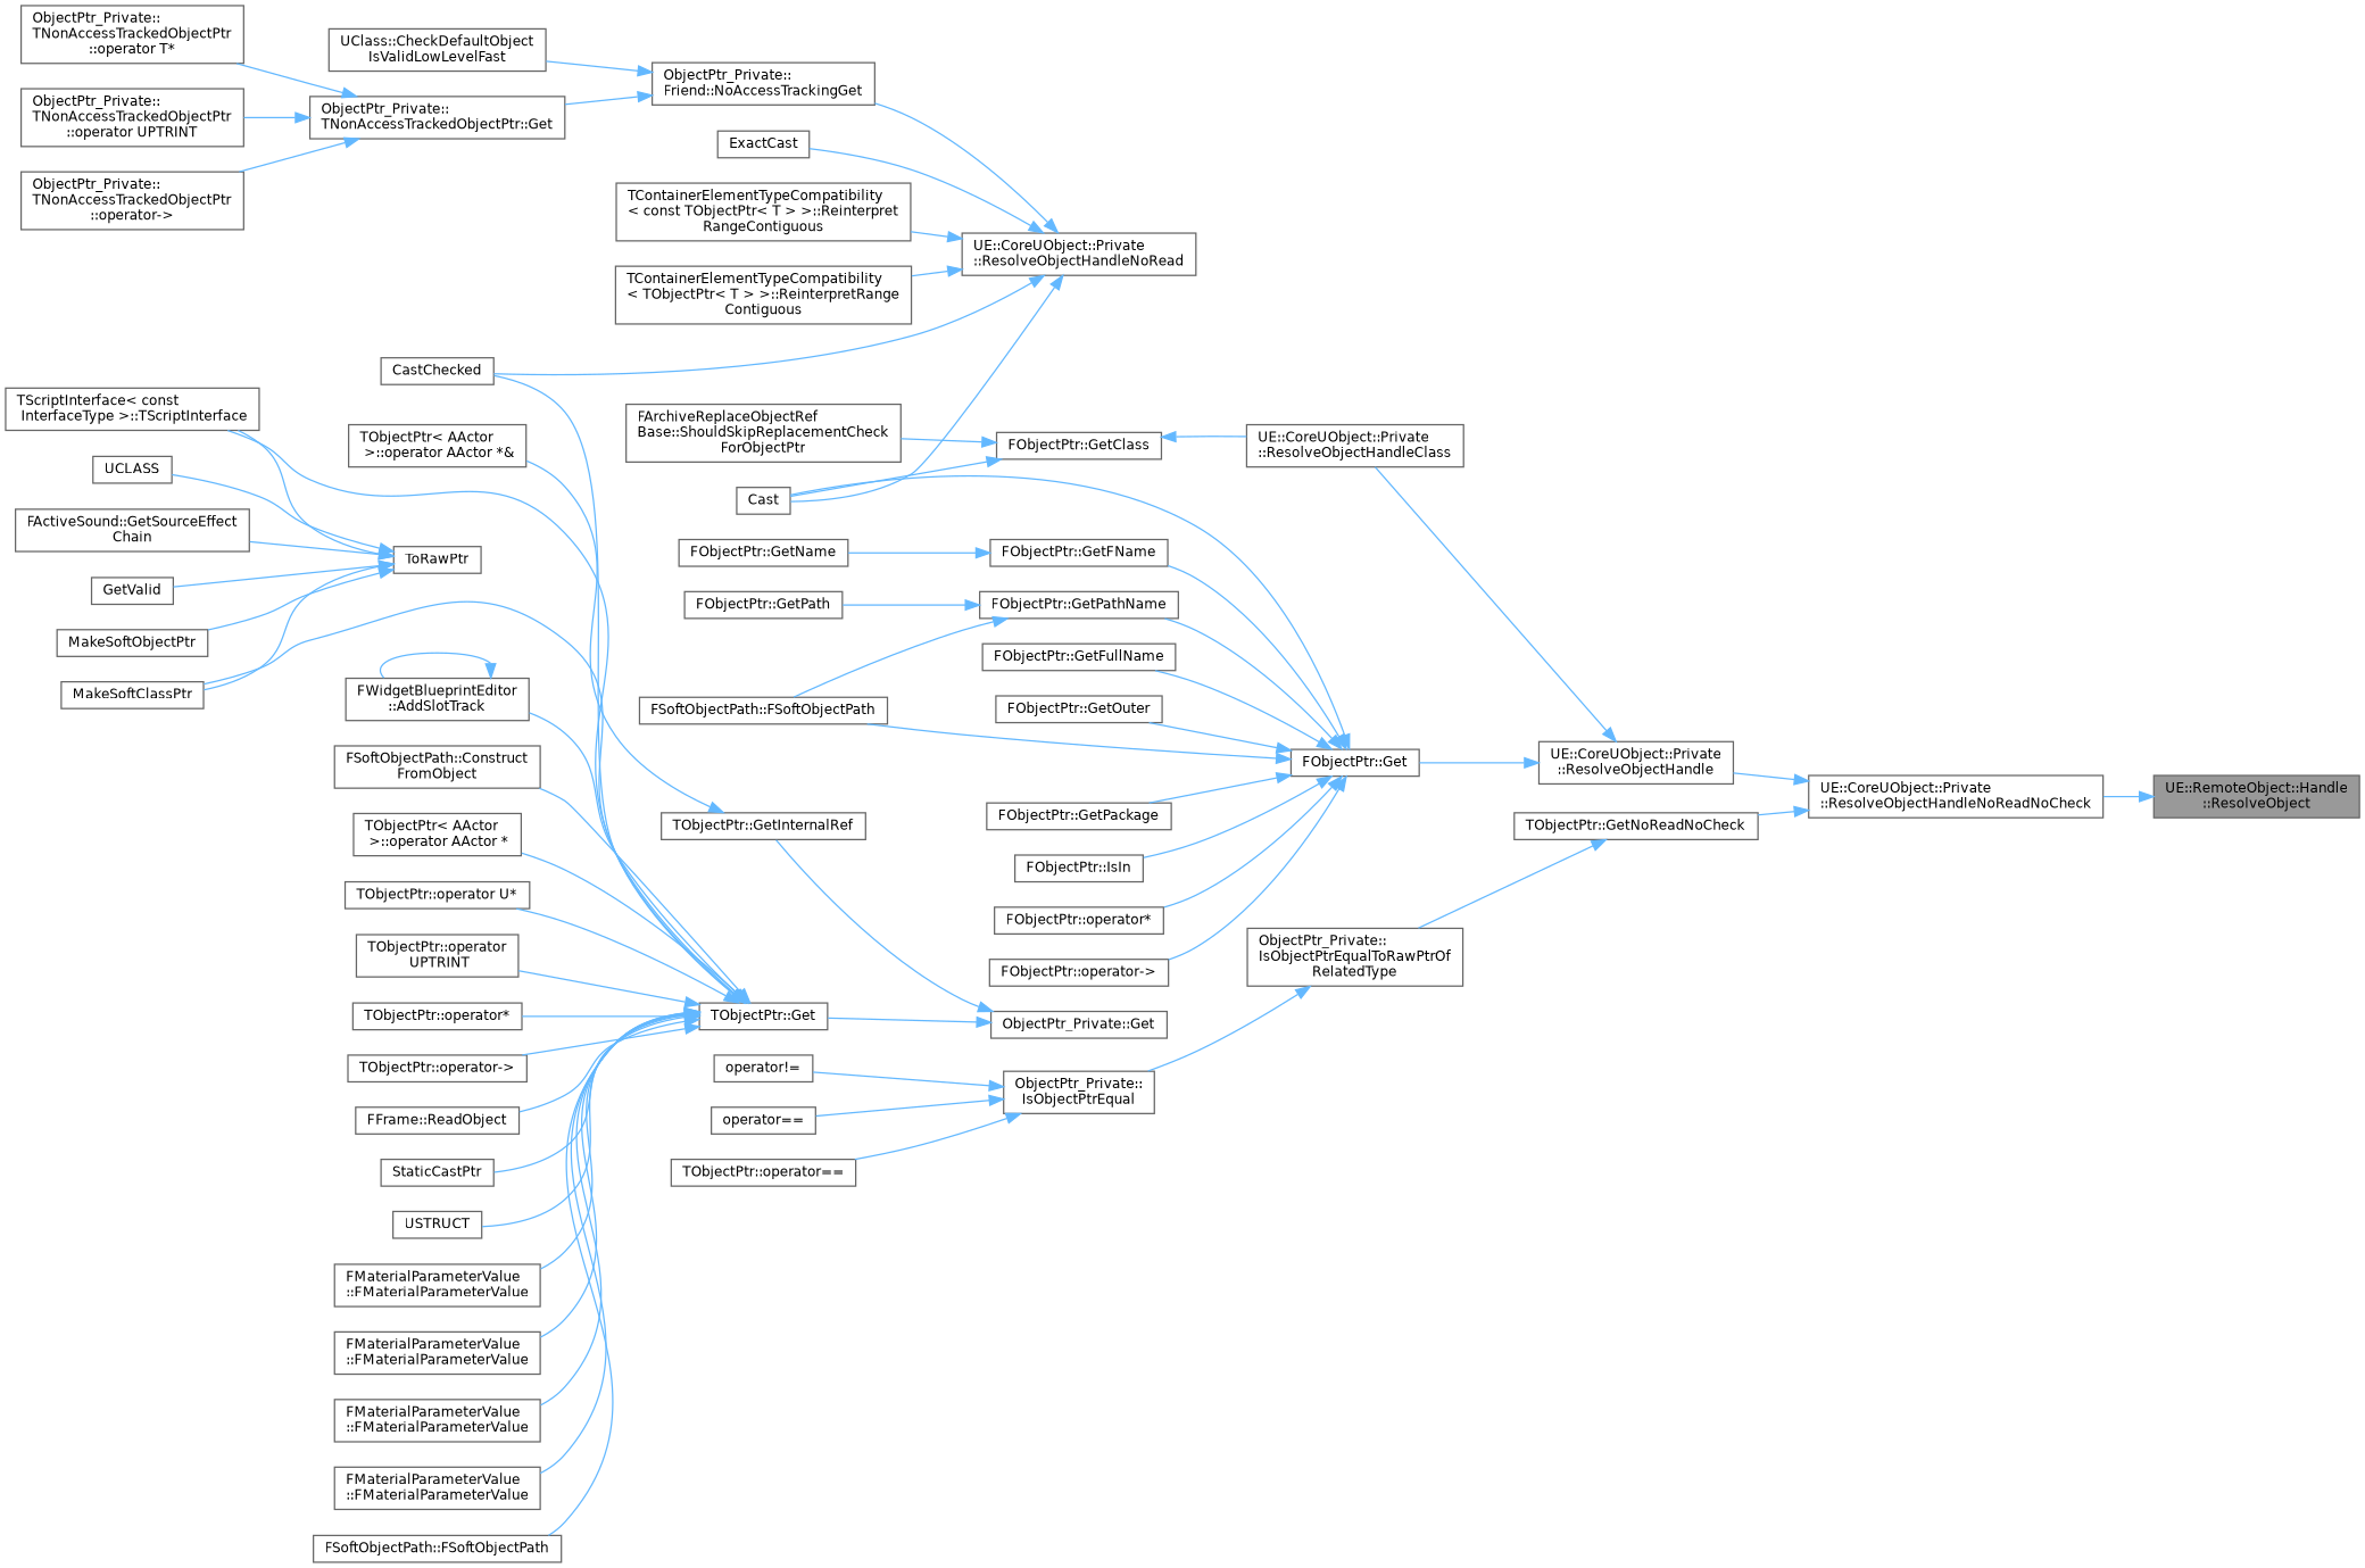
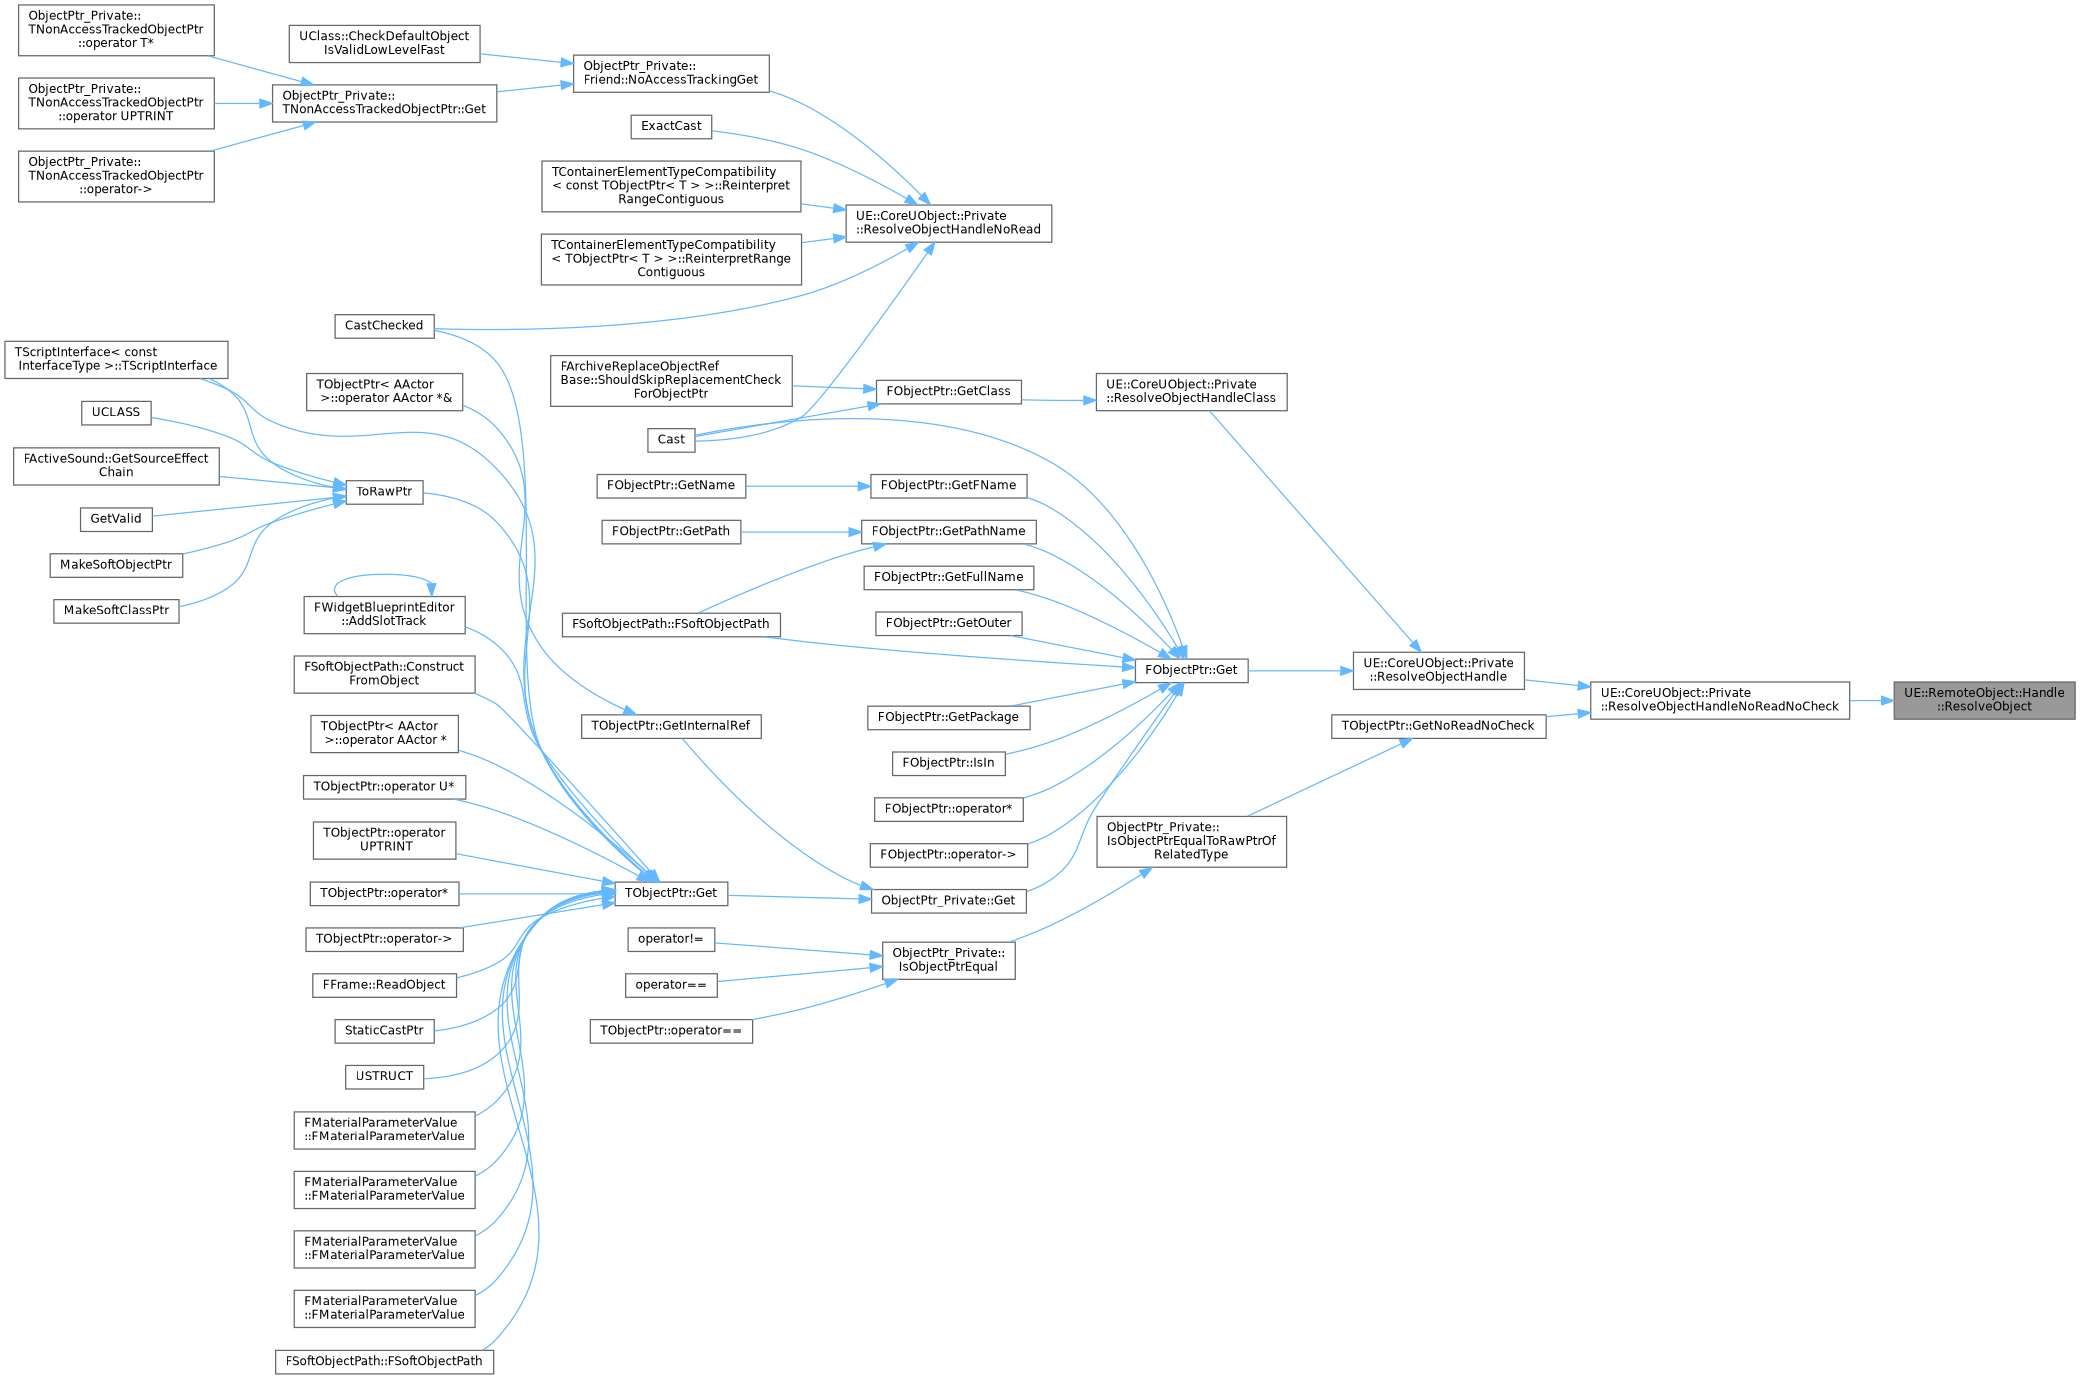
  digraph {
    rankdir=RL
    node [color=grey40 fillcolor=white fontname=Helvetica fontsize=10 shape=box style=filled]
    edge [color=steelblue1 dir=back fontname=Helvetica fontsize=10 labelfontname=Helvetica labelfontsize=10 style=solid]
    n1 [color=gray40 fillcolor=grey60 fontcolor=black height=0.2 label="UE::RemoteObject::Handle\l::ResolveObject" width=0.4]
    n2 [height=0.2 label="UE::CoreUObject::Private\l::ResolveObjectHandleNoReadNoCheck" width=0.4]
    n3 [height=0.2 label="UE::CoreUObject::Private\l::ResolveObjectHandleNoRead" width=0.4]
    n4 [height=0.2 label=Cast width=0.4]
    n5 [height=0.2 label=CastChecked width=0.4]
    n6 [height=0.2 label=ExactCast width=0.4]
    n7 [height=0.2 label="ObjectPtr_Private::\lFriend::NoAccessTrackingGet" width=0.4]
    n8 [height=0.2 label="TContainerElementTypeCompatibility\l\< const TObjectPtr\< T \> \>::Reinterpret\lRangeContiguous" width=0.4]
    n9 [height=0.2 label="TContainerElementTypeCompatibility\l\< TObjectPtr\< T \> \>::ReinterpretRange\lContiguous" width=0.4]
    n10 [height=0.2 label="UE::CoreUObject::Private\l::ResolveObjectHandle" width=0.4]
    n11 [height=0.2 label="TObjectPtr::GetNoReadNoCheck" width=0.4]
    n12 [height=0.2 label="UClass::CheckDefaultObject\lIsValidLowLevelFast" width=0.4]
    n13 [height=0.2 label="ObjectPtr_Private::\lTNonAccessTrackedObjectPtr::Get" width=0.4]
    n14 [height=0.2 label="FObjectPtr::Get" width=0.4]
    n15 [height=0.2 label="UE::CoreUObject::Private\l::ResolveObjectHandleClass" width=0.4]
    n16 [height=0.2 label="ObjectPtr_Private::\lTNonAccessTrackedObjectPtr\l::operator T*" width=0.4]
    n17 [height=0.2 label="ObjectPtr_Private::\lTNonAccessTrackedObjectPtr\l::operator UPTRINT" width=0.4]
    n18 [height=0.2 label="ObjectPtr_Private::\lTNonAccessTrackedObjectPtr\l::operator-\>" width=0.4]
    n19 [height=0.2 label="FSoftObjectPath::FSoftObjectPath" width=0.4]
    n20 [height=0.2 label="ObjectPtr_Private::Get" width=0.4]
    n21 [height=0.2 label="FObjectPtr::GetFName" width=0.4]
    n22 [height=0.2 label="FObjectPtr::GetFullName" width=0.4]
    n23 [height=0.2 label="FObjectPtr::GetOuter" width=0.4]
    n24 [height=0.2 label="FObjectPtr::GetPackage" width=0.4]
    n25 [height=0.2 label="FObjectPtr::GetPathName" width=0.4]
    n26 [height=0.2 label="FObjectPtr::IsIn" width=0.4]
    n27 [height=0.2 label="FObjectPtr::operator*" width=0.4]
    n28 [height=0.2 label="FObjectPtr::operator-\>" width=0.4]
    n29 [height=0.2 label="FObjectPtr::GetClass" width=0.4]
    n30 [height=0.2 label="TObjectPtr::Get" width=0.4]
    n31 [height=0.2 label="TObjectPtr::GetInternalRef" width=0.4]
    n32 [height=0.2 label="FObjectPtr::GetName" width=0.4]
    n33 [height=0.2 label="FObjectPtr::GetPath" width=0.4]
    n34 [height=0.2 label="FMaterialParameterValue\l::FMaterialParameterValue" width=0.4]
    n35 [height=0.2 label="FMaterialParameterValue\l::FMaterialParameterValue" width=0.4]
    n36 [height=0.2 label="FMaterialParameterValue\l::FMaterialParameterValue" width=0.4]
    n37 [height=0.2 label="FMaterialParameterValue\l::FMaterialParameterValue" width=0.4]
    n38 [height=0.2 label="FSoftObjectPath::FSoftObjectPath" width=0.4]
    n39 [height=0.2 label="TScriptInterface\< const\l InterfaceType \>::TScriptInterface" width=0.4]
    n40 [height=0.2 label="FWidgetBlueprintEditor\l::AddSlotTrack" width=0.4]
    n41 [height=0.2 label="FSoftObjectPath::Construct\lFromObject" width=0.4]
    n42 [height=0.2 label="TObjectPtr\< AActor\l \>::operator AActor *" width=0.4]
    n43 [height=0.2 label="TObjectPtr::operator U*" width=0.4]
    n44 [height=0.2 label="TObjectPtr::operator\l UPTRINT" width=0.4]
    n45 [height=0.2 label="TObjectPtr::operator*" width=0.4]
    n46 [height=0.2 label="TObjectPtr::operator-\>" width=0.4]
    n47 [height=0.2 label="FFrame::ReadObject" width=0.4]
    n48 [height=0.2 label=StaticCastPtr width=0.4]
    n49 [height=0.2 label=ToRawPtr width=0.4]
    n50 [height=0.2 label=USTRUCT width=0.4]
    n51 [height=0.2 label="TObjectPtr\< AActor\l \>::operator AActor *&" width=0.4]
    n52 [height=0.2 label="FActiveSound::GetSourceEffect\lChain" width=0.4]
    n53 [height=0.2 label=GetValid width=0.4]
    n54 [height=0.2 label=MakeSoftClassPtr width=0.4]
    n55 [height=0.2 label=MakeSoftObjectPtr width=0.4]
    n56 [height=0.2 label=UCLASS width=0.4]
    n57 [height=0.2 label="FArchiveReplaceObjectRef\lBase::ShouldSkipReplacementCheck\lForObjectPtr" width=0.4]
    n58 [height=0.2 label="ObjectPtr_Private::\lIsObjectPtrEqualToRawPtrOf\lRelatedType" width=0.4]
    n59 [height=0.2 label="ObjectPtr_Private::\lIsObjectPtrEqual" width=0.4]
    n60 [height=0.2 label="operator!=" width=0.4]
    n61 [height=0.2 label="operator==" width=0.4]
    n62 [height=0.2 label="TObjectPtr::operator==" width=0.4]
    n1 -> n2
    n2 -> n10
    n2 -> n11
    n3 -> n4
    n3 -> n5
    n3 -> n6
    n3 -> n7
    n3 -> n8
    n3 -> n9
    n7 -> n12
    n7 -> n13
    n10 -> n14
    n10 -> n15
    n11 -> n58
    n13 -> n16
    n13 -> n17
    n13 -> n18
    n14 -> n4
    n14 -> n19
+   n14 -> n20
    n14 -> n21
    n14 -> n22
    n14 -> n23
    n14 -> n24
    n14 -> n25
    n14 -> n26
    n14 -> n27
    n14 -> n28
-   n29 -> n15
+   n15 -> n29
    n20 -> n30
    n20 -> n31
    n21 -> n32
    n25 -> n19
    n25 -> n33
    n29 -> n4
    n29 -> n57
    n30 -> n5
    n30 -> n34
    n30 -> n35
    n30 -> n36
    n30 -> n37
    n30 -> n38
    n30 -> n39
    n30 -> n40
    n30 -> n41
    n30 -> n42
    n30 -> n43
    n30 -> n44
    n30 -> n45
    n30 -> n46
    n30 -> n47
    n30 -> n48
-   n30 -> n54
+   n30 -> n49
    n30 -> n50
    n31 -> n51
    n40 -> n40
    n49 -> n39
    n49 -> n52
    n49 -> n53
    n49 -> n54
    n49 -> n55
    n49 -> n56
    n58 -> n59
    n59 -> n60
    n59 -> n61
    n59 -> n62
  }
